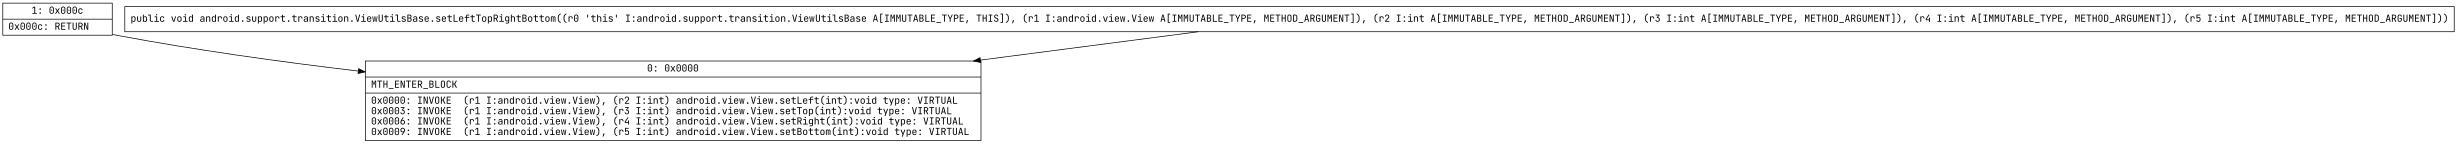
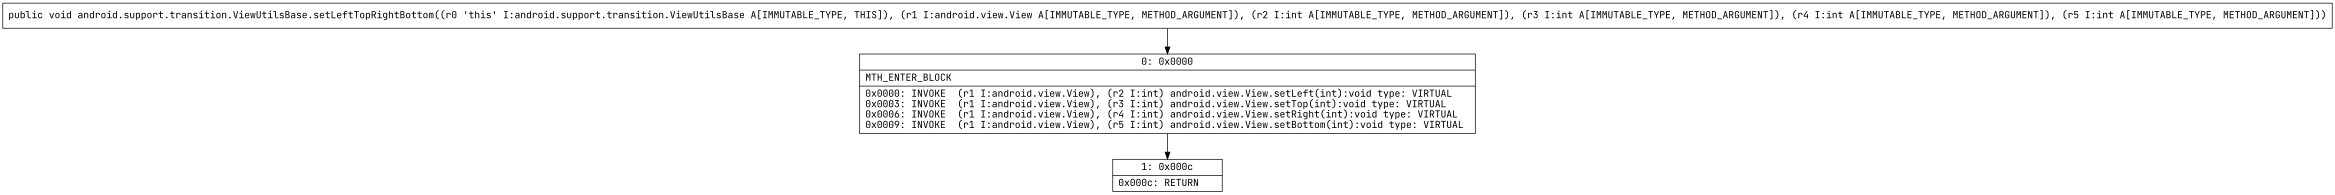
  digraph {
    fontname="JetBrains Mono"
    node [shape=record fontname="JetBrains Mono"]
    edge [fontname="JetBrains Mono"]
    n1 [label="{0\:\ 0x0000|MTH_ENTER_BLOCK\l|0x0000: INVOKE  (r1 I:android.view.View), (r2 I:int) android.view.View.setLeft(int):void type: VIRTUAL \l0x0003: INVOKE  (r1 I:android.view.View), (r3 I:int) android.view.View.setTop(int):void type: VIRTUAL \l0x0006: INVOKE  (r1 I:android.view.View), (r4 I:int) android.view.View.setRight(int):void type: VIRTUAL \l0x0009: INVOKE  (r1 I:android.view.View), (r5 I:int) android.view.View.setBottom(int):void type: VIRTUAL \l}"]
    n2 [label="{1\:\ 0x000c|0x000c: RETURN   \l}"]
    n3 [label="{public void android.support.transition.ViewUtilsBase.setLeftTopRightBottom((r0 'this' I:android.support.transition.ViewUtilsBase A[IMMUTABLE_TYPE, THIS]), (r1 I:android.view.View A[IMMUTABLE_TYPE, METHOD_ARGUMENT]), (r2 I:int A[IMMUTABLE_TYPE, METHOD_ARGUMENT]), (r3 I:int A[IMMUTABLE_TYPE, METHOD_ARGUMENT]), (r4 I:int A[IMMUTABLE_TYPE, METHOD_ARGUMENT]), (r5 I:int A[IMMUTABLE_TYPE, METHOD_ARGUMENT])) }"]
-   n2 -> n1
+   n1 -> n2
    n3 -> n1
  }
